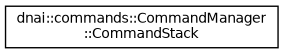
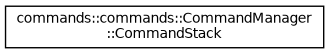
  digraph {
    rankdir=TB
-   n1 [color=black fillcolor=white fontname=Helvetica fontsize=10 height=0.2 label="dnai::commands::CommandManager\l::CommandStack" shape=record style=filled width=0.4]
+   n1 [color=black fillcolor=white fontname=Helvetica fontsize=10 height=0.2 label="commands::commands::CommandManager\l::CommandStack" shape=record style=filled width=0.4]
  }
